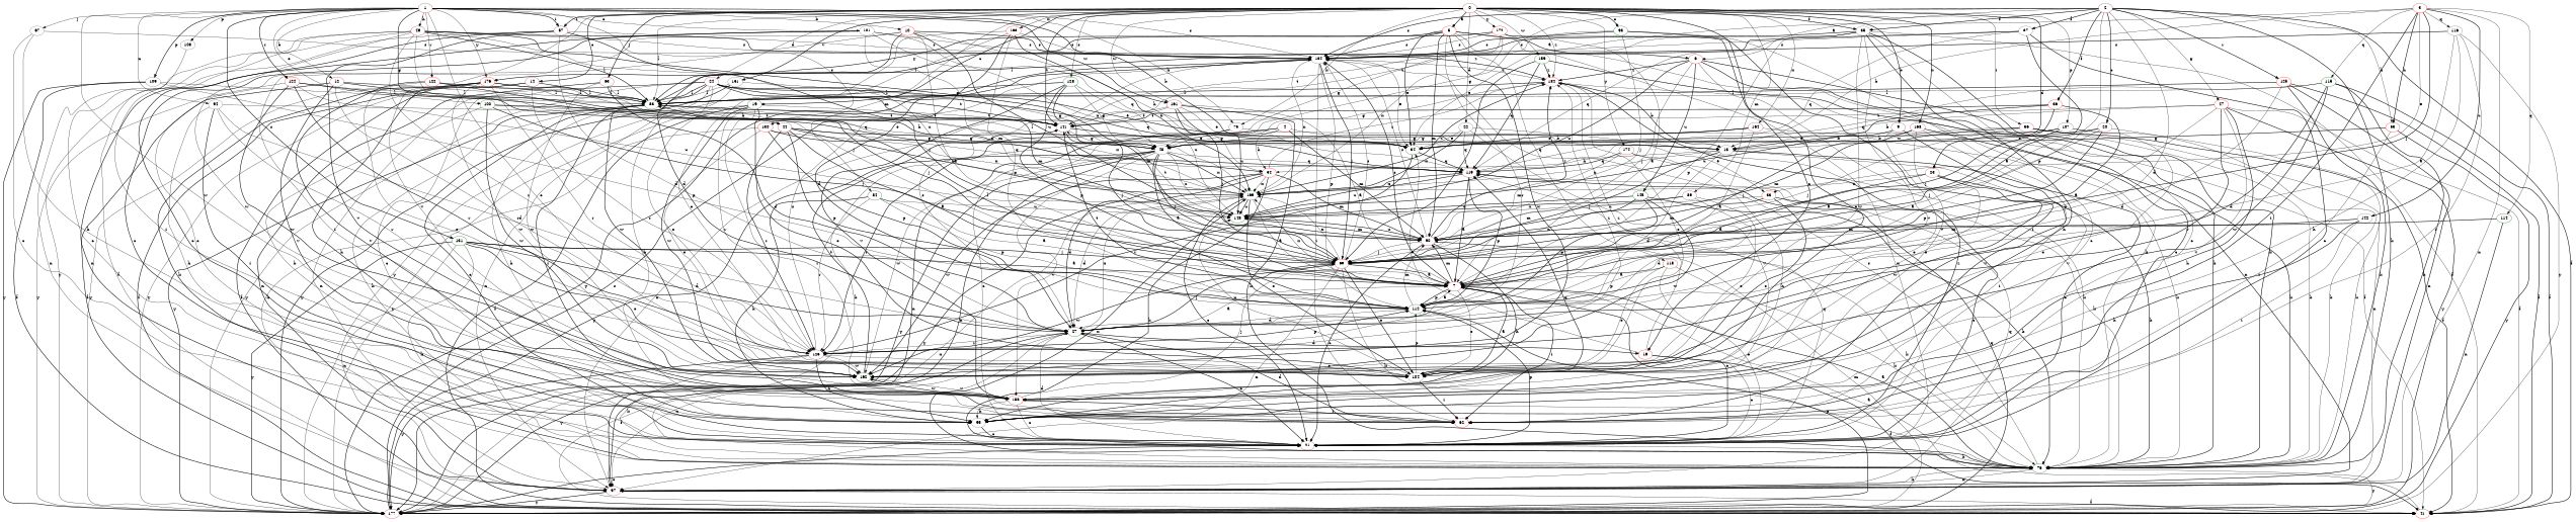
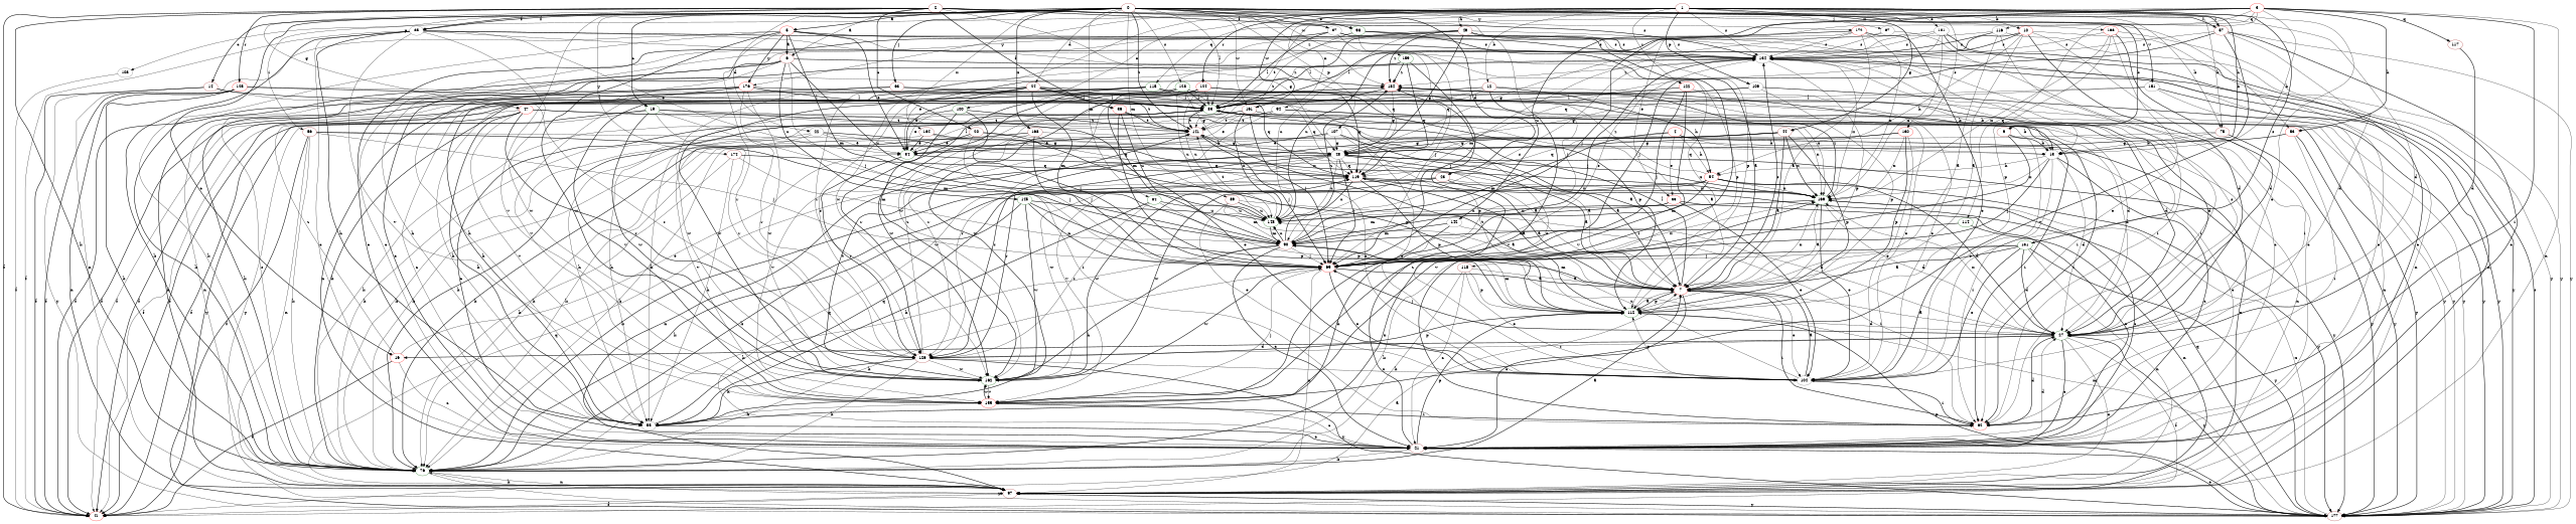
  strict digraph {
    node [color=brown]
    edge [arrowhead=normal style=solid]
    5 [color=red]
    0
    9
    14
    16 [color=red]
    19 [color=darkgreen]
    22 [color=gray40]
    23
    24
    35 [color=gray40]
    56
    57
    63
    75
    83 [color=darkgreen]
    84 [color=darkgreen]
    89
    98 [color=darkgreen]
    107 [color=gray40]
    128 [color=darkgreen]
    141
    151 [color=gray40]
    155 [color=red]
    159 [color=darkgreen]
    161
    163 [color=red]
    164
    168
    172 [color=red]
    174
    184 [color=red]
    134 [color=gray40]
    162 [color=darkgreen]
    176 [color=red]
    6
    76 [color=darkgreen]
    97
    90
    34 [color=darkgreen]
    118
    126
    13 [color=gray40]
    104 [color=gray40]
    41 [color=red]
    177
    21
    62 [color=red]
    169 [color=darkgreen]
    119
    7 [color=red]
    55 [color=gray40]
    112 [color=darkgreen]
    69 [color=red]
    27 [color=darkgreen]
    148 [color=darkgreen]
    48 [color=gray40]
    1
    10 [color=red]
    12
    44
    49
    67 [color=gray40]
    94 [color=gray40]
    100 [color=darkgreen]
    101 [color=gray40]
    108 [color=gray40]
    109 [color=gray40]
    122 [color=red]
    124 [color=red]
    130 [color=red]
    131 [color=darkgreen]
    54 [color=red]
    2
    20
    36 [color=red]
    37 [color=gray40]
    47 [color=red]
    53 [color=red]
    125 [color=red]
    145 [color=darkgreen]
    3 [color=red]
    33 [color=red]
    114 [color=darkgreen]
    115 [color=darkgreen]
    116 [color=gray40]
+   117
    142 [color=gray40]
    4 [color=red]
    5 -> 134 [arrowhead=diamond label=s style=bold]
    5 -> 162 [label=w style=bold]
    5 -> 176 [arrowhead=diamond label=y style=bold]
    5 -> 6 [label=a style=bold]
    5 -> 76 [label=k]
    5 -> 97 [arrowhead=diamond label=n]
    5 -> 90 [arrowhead=diamond label=m style=bold]
    5 -> 34 [label=e style=bold]
    5 -> 118 [label=q]
    5 -> 126 [label=r]
    0 -> 5 [arrowhead=diamond label=a style=bold]
    0 -> 9 [arrowhead=diamond label=b style=bold]
    0 -> 14 [label=c style=bold]
    0 -> 16 [arrowhead=diamond label=c style=bold]
    0 -> 19 [arrowhead=diamond label=c style=bold]
    0 -> 22 [arrowhead=diamond label=d]
    0 -> 23 [arrowhead=diamond label=d style=bold]
    0 -> 24 [label=d]
    0 -> 35 [label=f style=bold]
    0 -> 56 [label=i]
    0 -> 57 [label=i style=bold]
    0 -> 63 [label=j style=bold]
    0 -> 75 [label=k]
    0 -> 83 [label=l]
    0 -> 84 [label=m]
    0 -> 89 [label=m]
    0 -> 98 [arrowhead=diamond label=o style=bold]
    0 -> 107 [arrowhead=diamond label=p]
    0 -> 128 [label=s]
    0 -> 141 [label=t style=bold]
    0 -> 151 [label=v style=bold]
    0 -> 155 [arrowhead=diamond label=v]
    0 -> 159 [label=w]
    0 -> 161 [label=w]
    0 -> 163 [label=x]
    0 -> 164 [label=x]
    0 -> 168 [label=x style=bold]
    0 -> 172 [arrowhead=diamond label=y]
    0 -> 174 [arrowhead=diamond label=y]
    0 -> 184 [label=z]
    9 -> 155 [label=v style=bold]
    9 -> 13 [arrowhead=diamond label=b style=bold]
    9 -> 104 [arrowhead=diamond label=o]
    14 -> 83 [arrowhead=diamond label=l style=bold]
    14 -> 126 [label=r]
    14 -> 41 [label=f style=bold]
    14 -> 177 [label=y]
    16 -> 184 [label=z]
    16 -> 34 [label=e]
    16 -> 41 [arrowhead=diamond label=f style=bold]
    16 -> 21 [label=c]
    19 -> 141 [arrowhead=diamond label=t]
    19 -> 162 [arrowhead=diamond label=w style=bold]
    19 -> 126 [arrowhead=diamond label=r]
    19 -> 104 [label=o style=bold]
    19 -> 41 [label=f style=bold]
    19 -> 177 [label=y]
    19 -> 62 [arrowhead=diamond label=i]
    22 -> 155 [label=v]
    22 -> 76 [arrowhead=diamond label=k]
    22 -> 34 [label=e]
    22 -> 169 [arrowhead=diamond label=x style=bold]
    22 -> 119 [arrowhead=diamond label=q]
    23 -> 162 [label=w style=bold]
    23 -> 76 [arrowhead=diamond label=k style=bold]
    23 -> 169 [arrowhead=diamond label=x]
    23 -> 7 [arrowhead=diamond label=a style=bold]
    24 -> 83 [arrowhead=diamond label=l style=bold]
    24 -> 141 [arrowhead=diamond label=t style=bold]
    24 -> 162 [label=w style=bold]
    24 -> 97 [label=n]
    24 -> 90 [label=m style=bold]
    24 -> 34 [arrowhead=diamond label=e style=bold]
    24 -> 104 [label=o]
    24 -> 177 [label=y]
    24 -> 21 [arrowhead=diamond label=c]
    24 -> 119 [label=q style=bold]
    24 -> 55 [label=h]
    35 -> 155 [arrowhead=diamond label=v]
    35 -> 134 [label=s style=bold]
    35 -> 162 [arrowhead=diamond label=w]
    35 -> 76 [label=k style=bold]
    35 -> 34 [label=e]
    35 -> 41 [arrowhead=diamond label=f]
    35 -> 21 [arrowhead=diamond label=c]
    35 -> 119 [label=q]
    35 -> 55 [label=h style=bold]
    35 -> 112 [label=p]
    56 -> 76 [label=k]
    56 -> 97 [arrowhead=diamond label=n]
    56 -> 90 [label=m style=bold]
-   56 -> 13 [arrowhead=diamond label=w]
+   56 -> 13 [arrowhead=diamond label=b]
    56 -> 41 [arrowhead=diamond label=f style=bold]
    56 -> 69 [arrowhead=diamond label=j]
    57 -> 155 [arrowhead=diamond label=v style=bold]
    57 -> 134 [arrowhead=diamond label=s]
    57 -> 177 [label=y]
    57 -> 21 [label=c style=bold]
    57 -> 69 [arrowhead=diamond label=j style=bold]
    57 -> 27 [arrowhead=diamond label=d]
    63 -> 83 [label=l]
    63 -> 162 [label=w]
    63 -> 97 [arrowhead=diamond label=n style=bold]
    63 -> 27 [arrowhead=diamond label=d style=bold]
    75 -> 76 [label=k]
    75 -> 13 [arrowhead=diamond label=b]
    75 -> 177 [label=y style=bold]
    83 -> 141 [label=t style=bold]
    83 -> 76 [label=k]
    83 -> 177 [label=y style=bold]
    83 -> 21 [label=c style=bold]
    83 -> 62 [arrowhead=diamond label=i style=bold]
    83 -> 169 [arrowhead=diamond label=x]
    83 -> 55 [arrowhead=diamond label=h]
    84 -> 126 [label=r]
    84 -> 7 [arrowhead=diamond label=a]
    84 -> 55 [label=h style=bold]
    84 -> 112 [arrowhead=diamond label=p]
    84 -> 148 [label=u]
    89 -> 90 [label=m]
    89 -> 104 [arrowhead=diamond label=o]
    89 -> 27 [label=d]
    89 -> 148 [label=u style=bold]
    98 -> 141 [label=t]
    98 -> 134 [label=s style=bold]
    98 -> 21 [label=c]
    98 -> 62 [arrowhead=diamond label=i style=bold]
    98 -> 69 [arrowhead=diamond label=j]
    107 -> 76 [arrowhead=diamond label=k]
    107 -> 34 [label=e style=bold]
    107 -> 104 [arrowhead=diamond label=o]
    107 -> 7 [arrowhead=diamond label=a style=bold]
    107 -> 48 [arrowhead=diamond label=g]
    128 -> 83 [label=l style=bold]
    128 -> 155 [arrowhead=diamond label=v style=bold]
    128 -> 90 [label=m style=bold]
    128 -> 112 [label=p style=bold]
    128 -> 148 [arrowhead=diamond label=u]
    128 -> 48 [arrowhead=diamond label=g]
    141 -> 34 [arrowhead=diamond label=e style=bold]
    141 -> 69 [arrowhead=diamond label=j style=bold]
    141 -> 48 [label=g]
    151 -> 83 [label=l]
    151 -> 97 [label=n]
    151 -> 177 [label=y style=bold]
    151 -> 48 [arrowhead=diamond label=g]
    155 -> 162 [arrowhead=diamond label=w style=bold]
    155 -> 21 [arrowhead=diamond label=c]
    155 -> 62 [arrowhead=diamond label=i style=bold]
    155 -> 55 [label=h]
    155 -> 69 [label=j]
    159 -> 184 [arrowhead=diamond label=z style=bold]
    159 -> 97 [label=n style=bold]
    159 -> 119 [label=q style=bold]
    159 -> 69 [label=j style=bold]
    161 -> 141 [label=t]
    161 -> 76 [label=k style=bold]
    161 -> 97 [arrowhead=diamond label=n]
    161 -> 34 [arrowhead=diamond label=e]
    161 -> 7 [arrowhead=diamond label=a]
    161 -> 69 [arrowhead=diamond label=j style=bold]
    161 -> 148 [label=u style=bold]
    163 -> 134 [label=s]
    163 -> 104 [label=o]
    163 -> 177 [label=y]
-   163 -> 169 [arrowhead=diamond label=x style=bold]
+   163 -> 169 [arrowhead=diamond label=x]
    163 -> 112 [arrowhead=diamond label=p]
    163 -> 27 [arrowhead=diamond label=d style=bold]
    164 -> 76 [label=k]
    164 -> 34 [label=e style=bold]
    164 -> 7 [label=a]
    164 -> 48 [arrowhead=diamond label=g style=bold]
    168 -> 155 [arrowhead=diamond label=v]
    168 -> 76 [arrowhead=diamond label=k style=bold]
    168 -> 13 [arrowhead=diamond label=b]
    168 -> 104 [arrowhead=diamond label=o]
    168 -> 69 [label=j style=bold]
    172 -> 83 [label=l style=bold]
    172 -> 134 [label=s]
    172 -> 104 [label=o style=bold]
    172 -> 169 [arrowhead=diamond label=x]
    172 -> 7 [label=a]
    172 -> 48 [arrowhead=diamond label=g]
    174 -> 76 [arrowhead=diamond label=k]
    174 -> 90 [arrowhead=diamond label=m]
    174 -> 119 [arrowhead=diamond label=q style=bold]
    174 -> 55 [label=h]
    184 -> 83 [arrowhead=diamond label=l style=bold]
    184 -> 13 [label=b style=bold]
    184 -> 104 [arrowhead=diamond label=o]
    184 -> 41 [label=f]
    184 -> 48 [arrowhead=diamond label=g]
    134 -> 184 [arrowhead=diamond label=z]
    134 -> 34 [label=e]
    134 -> 177 [arrowhead=diamond label=y style=bold]
    134 -> 62 [arrowhead=diamond label=i]
    134 -> 169 [label=x]
    134 -> 112 [label=p]
    134 -> 69 [label=j style=bold]
    162 -> 141 [arrowhead=diamond label=t style=bold]
    162 -> 155 [arrowhead=diamond label=v]
    176 -> 83 [arrowhead=diamond label=l style=bold]
    176 -> 162 [label=w]
    176 -> 76 [arrowhead=diamond label=k style=bold]
    176 -> 126 [arrowhead=diamond label=r]
    176 -> 41 [label=f style=bold]
    176 -> 177 [arrowhead=diamond label=y]
    176 -> 169 [label=x]
    176 -> 55 [label=h style=bold]
    6 -> 155 [arrowhead=diamond label=v]
    6 -> 184 [label=z style=bold]
    6 -> 76 [arrowhead=diamond label=k style=bold]
    6 -> 21 [label=c style=bold]
    6 -> 69 [arrowhead=diamond label=j]
    6 -> 148 [arrowhead=diamond label=u style=bold]
    6 -> 145 [label=u style=bold]
    76 -> 134 [arrowhead=diamond label=s]
    76 -> 97 [arrowhead=diamond label=n]
    76 -> 177 [label=y]
    76 -> 169 [label=x style=bold]
    76 -> 7 [arrowhead=diamond label=a style=bold]
    97 -> 76 [label=k]
    97 -> 41 [arrowhead=diamond label=f]
    97 -> 177 [arrowhead=diamond label=y style=bold]
    97 -> 119 [arrowhead=diamond label=q]
    90 -> 184 [arrowhead=diamond label=z style=bold]
    90 -> 134 [label=s]
    90 -> 76 [label=k]
    90 -> 21 [arrowhead=diamond label=c style=bold]
    90 -> 55 [arrowhead=diamond label=h style=bold]
    90 -> 69 [arrowhead=diamond label=j]
    90 -> 148 [arrowhead=diamond label=u style=bold]
    34 -> 83 [label=l]
    34 -> 126 [arrowhead=diamond label=r style=bold]
    34 -> 119 [label=q style=bold]
    118 -> 76 [arrowhead=diamond label=k]
    118 -> 104 [arrowhead=diamond label=o]
    118 -> 21 [arrowhead=diamond label=c]
    118 -> 7 [arrowhead=diamond label=a]
    118 -> 112 [arrowhead=diamond label=p]
    126 -> 184 [label=z]
    126 -> 134 [label=s]
    126 -> 162 [arrowhead=diamond label=w]
    126 -> 76 [arrowhead=diamond label=k]
    126 -> 104 [arrowhead=diamond label=o]
    126 -> 177 [label=y style=bold]
    126 -> 55 [arrowhead=diamond label=h style=bold]
    126 -> 112 [arrowhead=diamond label=p style=bold]
    13 -> 21 [label=c style=bold]
    13 -> 62 [label=i]
    13 -> 169 [arrowhead=diamond label=x]
    13 -> 69 [label=j style=bold]
    13 -> 27 [arrowhead=diamond label=d]
    13 -> 54 [label=h]
    104 -> 62 [arrowhead=diamond label=i style=bold]
    104 -> 7 [label=a style=bold]
    104 -> 112 [label=p]
    104 -> 148 [arrowhead=diamond label=u]
    41 -> 7 [arrowhead=diamond label=a]
    177 -> 134 [label=s style=bold]
    177 -> 90 [label=m]
    177 -> 21 [arrowhead=diamond label=c style=bold]
    177 -> 169 [label=x]
    177 -> 119 [label=q style=bold]
    177 -> 112 [label=p style=bold]
    21 -> 184 [label=z style=bold]
    21 -> 76 [arrowhead=diamond label=k]
    21 -> 119 [arrowhead=diamond label=q]
    21 -> 112 [arrowhead=diamond label=p style=bold]
    21 -> 27 [arrowhead=diamond label=d]
    62 -> 27 [arrowhead=diamond label=d style=bold]
    169 -> 184 [label=z style=bold]
    169 -> 104 [label=o style=bold]
    169 -> 21 [label=c style=bold]
    169 -> 7 [arrowhead=diamond label=a]
    169 -> 27 [arrowhead=diamond label=d]
    169 -> 148 [arrowhead=diamond label=u style=bold]
    119 -> 169 [label=x style=bold]
    119 -> 7 [label=a style=bold]
    119 -> 112 [arrowhead=diamond label=p style=bold]
    119 -> 148 [label=u style=bold]
    7 -> 83 [label=l style=bold]
    7 -> 134 [label=s style=bold]
    7 -> 90 [label=m style=bold]
    7 -> 104 [arrowhead=diamond label=o]
    7 -> 21 [arrowhead=diamond label=c style=bold]
    7 -> 62 [arrowhead=diamond label=i style=bold]
    7 -> 169 [label=x]
    7 -> 112 [arrowhead=diamond label=p style=bold]
    55 -> 21 [label=c style=bold]
    55 -> 119 [arrowhead=diamond label=q style=bold]
    112 -> 141 [label=t style=bold]
    112 -> 90 [arrowhead=diamond label=m]
    112 -> 7 [arrowhead=diamond label=a]
    112 -> 27 [label=d]
    69 -> 134 [label=s]
    69 -> 162 [label=w style=bold]
    69 -> 76 [arrowhead=diamond label=k]
    69 -> 97 [arrowhead=diamond label=n]
    69 -> 104 [label=o style=bold]
    69 -> 169 [label=x]
    69 -> 7 [label=a style=bold]
    27 -> 16 [label=d style=bold]
    27 -> 134 [label=s]
    27 -> 97 [arrowhead=diamond label=n]
    27 -> 126 [label=r]
    27 -> 41 [label=f]
    27 -> 177 [label=y style=bold]
    27 -> 21 [arrowhead=diamond label=c style=bold]
    27 -> 169 [arrowhead=diamond label=x]
    27 -> 7 [label=a]
    27 -> 69 [arrowhead=diamond label=j style=bold]
    148 -> 141 [label=t]
    148 -> 90 [label=m style=bold]
    48 -> 155 [arrowhead=diamond label=v]
    48 -> 162 [label=w]
    48 -> 97 [label=n style=bold]
    48 -> 126 [label=r style=bold]
    48 -> 177 [label=y style=bold]
    48 -> 169 [label=x style=bold]
    48 -> 119 [arrowhead=diamond label=q]
    48 -> 7 [label=a style=bold]
    48 -> 69 [arrowhead=diamond label=j style=bold]
    48 -> 148 [arrowhead=diamond label=u]
    1 -> 57 [label=i style=bold]
    1 -> 75 [label=k]
    1 -> 161 [label=w style=bold]
    1 -> 134 [arrowhead=diamond label=s]
    1 -> 162 [arrowhead=diamond label=w]
    1 -> 176 [label=y]
    1 -> 13 [arrowhead=diamond label=b style=bold]
    1 -> 104 [arrowhead=diamond label=o]
    1 -> 10 [arrowhead=diamond label=b]
    1 -> 12 [label=b]
    1 -> 44 [arrowhead=diamond label=g style=bold]
    1 -> 49 [arrowhead=diamond label=h]
    1 -> 67 [label=j]
    1 -> 94 [label=n]
    1 -> 100 [arrowhead=diamond label=o]
    1 -> 101 [label=o]
    1 -> 108 [arrowhead=diamond label=p]
    1 -> 109 [label=p style=bold]
    1 -> 122 [arrowhead=diamond label=r]
    1 -> 124 [arrowhead=diamond label=r style=bold]
    1 -> 130 [arrowhead=diamond label=s]
    1 -> 131 [label=s style=bold]
    10 -> 134 [arrowhead=diamond label=s style=bold]
    10 -> 21 [label=c]
    10 -> 62 [arrowhead=diamond label=i]
    10 -> 7 [label=a]
    10 -> 27 [label=d style=bold]
    10 -> 148 [label=u style=bold]
    10 -> 54 [arrowhead=diamond label=h]
    12 -> 83 [label=l]
    12 -> 155 [label=v style=bold]
    12 -> 126 [label=r]
    12 -> 13 [label=b]
    12 -> 41 [label=f style=bold]
    12 -> 54 [label=h style=bold]
    44 -> 126 [arrowhead=diamond label=r style=bold]
    44 -> 169 [arrowhead=diamond label=x style=bold]
    44 -> 119 [label=q]
    44 -> 7 [label=a style=bold]
    44 -> 112 [label=p style=bold]
    44 -> 48 [label=g style=bold]
    49 -> 83 [label=l style=bold]
    49 -> 184 [label=z style=bold]
    49 -> 134 [arrowhead=diamond label=s]
    49 -> 162 [arrowhead=diamond label=w]
    49 -> 97 [label=n]
    49 -> 126 [arrowhead=diamond label=r]
    49 -> 21 [label=c]
    49 -> 62 [label=i]
    49 -> 69 [label=j]
    49 -> 148 [arrowhead=diamond label=u]
    49 -> 48 [arrowhead=diamond label=g style=bold]
    67 -> 134 [arrowhead=diamond label=s]
    67 -> 21 [label=c]
    67 -> 55 [arrowhead=diamond label=h]
    94 -> 141 [label=t]
    94 -> 126 [arrowhead=diamond label=r]
    94 -> 62 [label=i style=bold]
    94 -> 55 [label=h]
    94 -> 27 [arrowhead=diamond label=d]
    100 -> 141 [arrowhead=diamond label=t style=bold]
    100 -> 162 [label=w style=bold]
    100 -> 34 [label=e]
    100 -> 55 [arrowhead=diamond label=h]
    100 -> 69 [label=j style=bold]
    101 -> 134 [arrowhead=diamond label=s]
    101 -> 97 [arrowhead=diamond label=n style=bold]
    101 -> 90 [label=m]
    101 -> 21 [arrowhead=diamond label=c style=bold]
    101 -> 169 [label=x]
    101 -> 119 [label=q]
    108 -> 41 [arrowhead=diamond label=f]
    109 -> 83 [arrowhead=diamond label=l]
    109 -> 41 [arrowhead=diamond label=f style=bold]
    109 -> 177 [label=y style=bold]
    109 -> 112 [label=p]
    122 -> 83 [arrowhead=diamond label=l style=bold]
    122 -> 155 [label=v style=bold]
    122 -> 104 [arrowhead=diamond label=o]
    122 -> 69 [arrowhead=diamond label=j style=bold]
    124 -> 83 [label=l]
    124 -> 162 [label=w style=bold]
    124 -> 126 [label=r style=bold]
    124 -> 177 [arrowhead=diamond label=y]
    124 -> 119 [arrowhead=diamond label=q style=bold]
    124 -> 148 [label=u]
    130 -> 76 [arrowhead=diamond label=k]
    130 -> 104 [arrowhead=diamond label=o]
    130 -> 169 [label=x]
    130 -> 112 [label=p style=bold]
    130 -> 48 [label=g style=bold]
    131 -> 76 [arrowhead=diamond label=k]
    131 -> 97 [label=n]
    131 -> 104 [label=o style=bold]
    131 -> 177 [label=y style=bold]
    131 -> 7 [label=a style=bold]
    131 -> 69 [arrowhead=diamond label=j style=bold]
    131 -> 27 [arrowhead=diamond label=d style=bold]
    54 -> 184 [label=z]
    54 -> 162 [label=w style=bold]
    54 -> 76 [label=k style=bold]
    54 -> 90 [arrowhead=diamond label=m style=bold]
    54 -> 177 [label=y style=bold]
    54 -> 169 [arrowhead=diamond label=x]
    54 -> 27 [label=d style=bold]
    2 -> 35 [arrowhead=diamond label=f style=bold]
    2 -> 134 [arrowhead=diamond label=s style=bold]
    2 -> 6 [arrowhead=diamond label=a]
    2 -> 76 [arrowhead=diamond label=k style=bold]
    2 -> 41 [label=f style=bold]
    2 -> 112 [arrowhead=diamond label=p]
    2 -> 27 [arrowhead=diamond label=d]
    2 -> 48 [arrowhead=diamond label=g]
    2 -> 20 [label=c style=bold]
    2 -> 36 [arrowhead=diamond label=f style=bold]
    2 -> 37 [label=f style=bold]
    2 -> 47 [arrowhead=diamond label=g]
    2 -> 53 [label=h]
    2 -> 125 [label=r style=bold]
    20 -> 76 [label=k]
    20 -> 34 [label=e style=bold]
    20 -> 7 [arrowhead=diamond label=a]
    20 -> 112 [label=p style=bold]
    20 -> 69 [label=j]
    36 -> 141 [label=t style=bold]
    36 -> 7 [label=a style=bold]
    36 -> 69 [arrowhead=diamond label=j style=bold]
    36 -> 148 [label=u style=bold]
    37 -> 83 [arrowhead=diamond label=l style=bold]
    37 -> 134 [label=s]
    37 -> 21 [arrowhead=diamond label=c style=bold]
    37 -> 119 [arrowhead=diamond label=q]
    37 -> 7 [arrowhead=diamond label=a style=bold]
    47 -> 141 [arrowhead=diamond label=t]
    47 -> 155 [arrowhead=diamond label=v]
    47 -> 126 [arrowhead=diamond label=r style=bold]
    47 -> 13 [label=b]
    47 -> 41 [label=f]
    47 -> 177 [arrowhead=diamond label=y style=bold]
    47 -> 55 [arrowhead=diamond label=h style=bold]
    47 -> 112 [arrowhead=diamond label=p]
    53 -> 177 [label=y style=bold]
    53 -> 62 [label=i]
    53 -> 48 [arrowhead=diamond label=g style=bold]
    125 -> 83 [label=l style=bold]
    125 -> 76 [label=k style=bold]
    125 -> 97 [label=n style=bold]
    125 -> 41 [label=f style=bold]
    125 -> 27 [label=d]
    145 -> 162 [arrowhead=diamond label=w style=bold]
    145 -> 76 [arrowhead=diamond label=k style=bold]
    145 -> 112 [arrowhead=diamond label=p style=bold]
    145 -> 69 [arrowhead=diamond label=n style=bold]
    145 -> 148 [label=u style=bold]
    3 -> 141 [label=t]
    3 -> 97 [arrowhead=diamond label=n]
    3 -> 13 [label=b]
    3 -> 62 [arrowhead=diamond label=i style=bold]
    3 -> 69 [label=j style=bold]
    3 -> 53 [arrowhead=diamond label=h style=bold]
    3 -> 33 [arrowhead=diamond label=e]
    3 -> 114 [label=q]
    3 -> 115 [label=q]
    3 -> 116 [label=q]
+   3 -> 117 [label=q style=bold]
    3 -> 142 [label=u style=bold]
    33 -> 90 [arrowhead=diamond label=m style=bold]
    33 -> 104 [arrowhead=diamond label=o style=bold]
    33 -> 21 [arrowhead=diamond label=c style=bold]
    33 -> 148 [label=u]
    114 -> 97 [arrowhead=diamond label=n style=bold]
    114 -> 90 [arrowhead=diamond label=m style=bold]
    115 -> 83 [arrowhead=diamond label=l]
    115 -> 162 [arrowhead=diamond label=w style=bold]
    115 -> 76 [label=k style=bold]
    115 -> 41 [label=f style=bold]
    115 -> 119 [arrowhead=diamond label=q]
    115 -> 27 [arrowhead=diamond label=d style=bold]
    116 -> 134 [arrowhead=diamond label=s style=bold]
    116 -> 177 [arrowhead=diamond label=y]
    116 -> 62 [label=i]
    116 -> 7 [arrowhead=diamond label=a]
    116 -> 55 [label=h]
+   117 -> 27 [label=d style=bold]
    142 -> 90 [arrowhead=diamond label=m style=bold]
    142 -> 62 [label=i]
    142 -> 55 [arrowhead=diamond label=h style=bold]
    4 -> 97 [label=n style=bold]
    4 -> 90 [arrowhead=diamond label=m style=bold]
    4 -> 21 [arrowhead=diamond label=c]
    4 -> 48 [arrowhead=diamond label=g]
    4 -> 54 [label=h]
    4 -> 33 [label=e]
  }
